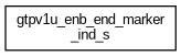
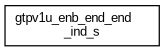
  digraph {
    rankdir=LR
    fontname="Liberation Sans"
-   n1 [color=black fillcolor=white fontname="Liberation Sans" fontsize=10 height=0.2 label="gtpv1u_enb_end_marker\l_ind_s" shape=record style=filled width=0.4]
+   n1 [color=black fillcolor=white fontname="Liberation Sans" fontsize=10 height=0.2 label="gtpv1u_enb_end_end\l_ind_s" shape=record style=filled width=0.4]
  }
